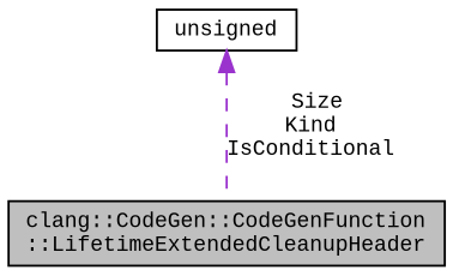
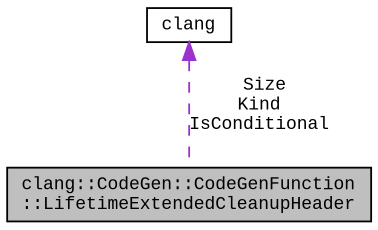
  digraph {
    fontname="Liberation Mono"
    node [color=black fontname="Liberation Mono" fontsize=10 shape=record]
    n1 [fillcolor=grey75 fontcolor=black height=0.2 label="clang::CodeGen::CodeGenFunction\l::LifetimeExtendedCleanupHeader" style=filled width=0.4]
-   n2 [height=0.2 label=unsigned width=0.4]
+   n2 [height=0.2 label=clang width=0.4]
    n2 -> n1 [color=darkorchid3 dir=back fontname="Liberation Mono" fontsize=10 label=" Size\nKind\nIsConditional" labelfontname=Helvetica labelfontsize=10 style=dashed]
  }
